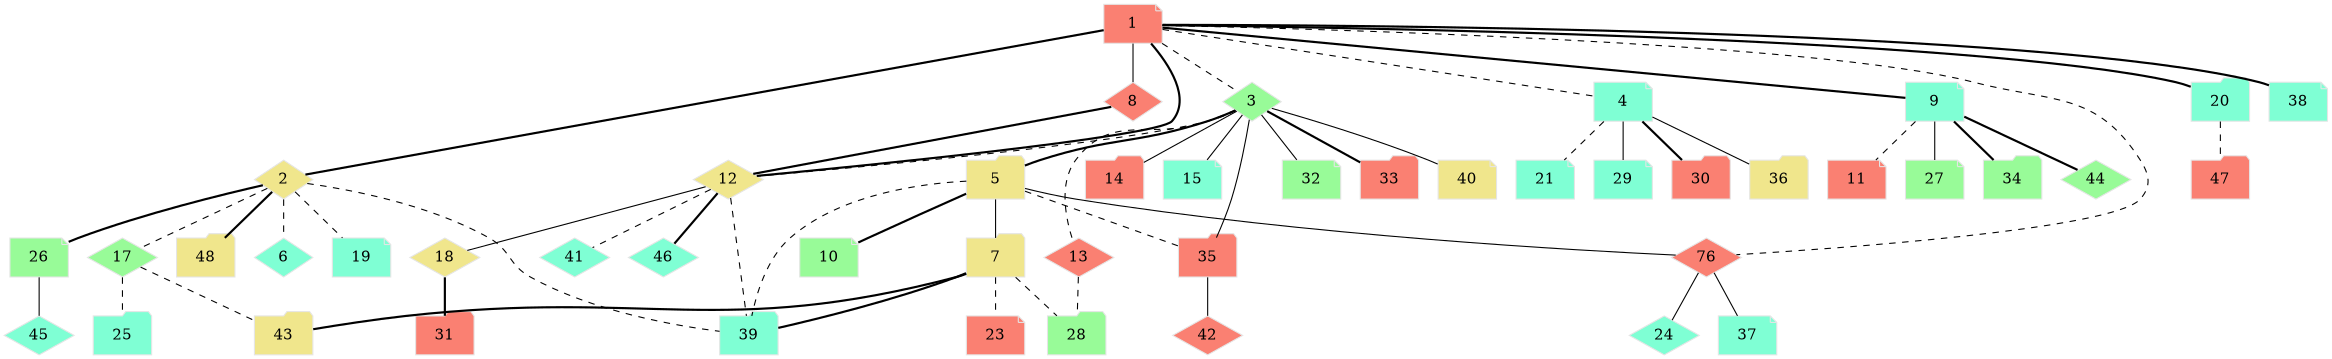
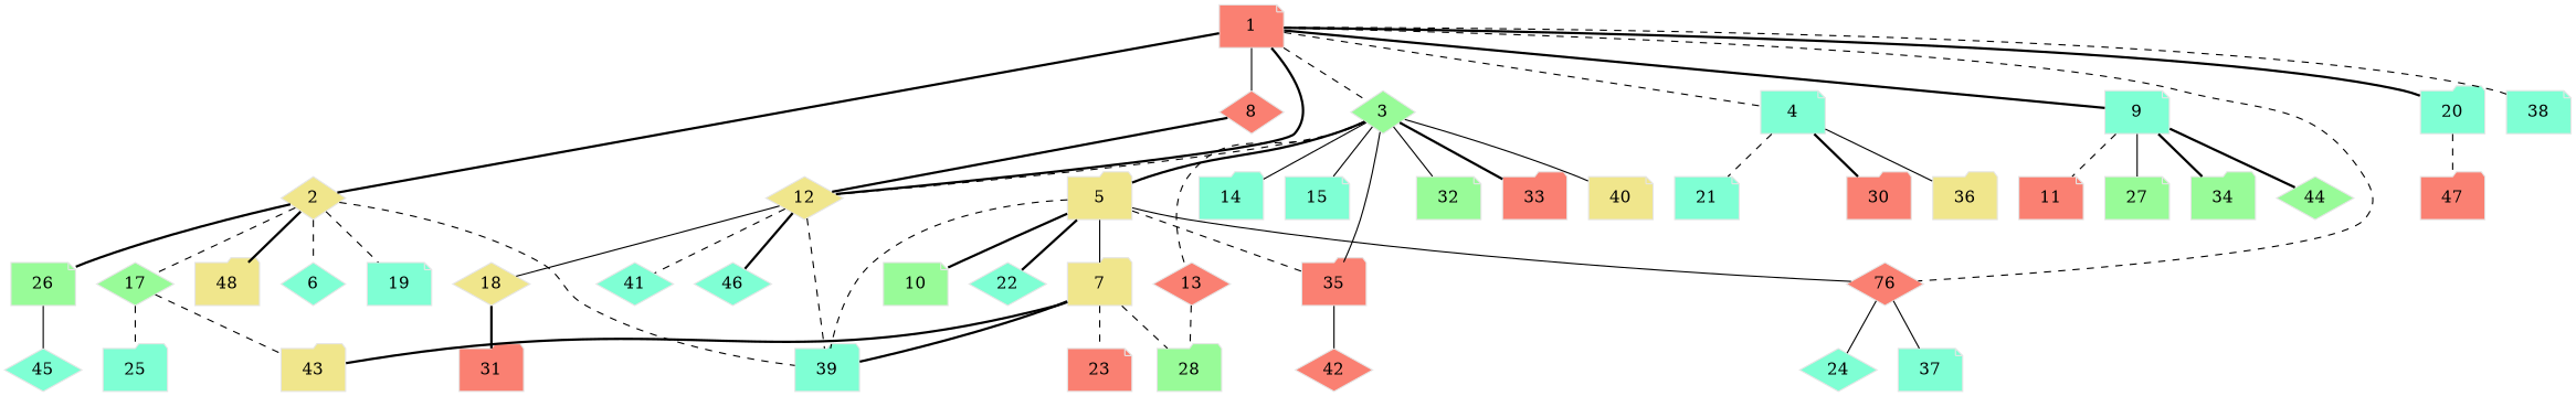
  graph {
    node [color=gray90 fillcolor=aquamarine shape=note style=filled]
    edge [style=dashed weight=1.0]
    1 [fillcolor=salmon]
    2 [fillcolor=khaki shape=diamond]
    3 [fillcolor=palegreen shape=diamond]
    4
    8 [fillcolor=salmon shape=diamond]
    9
    12 [fillcolor=khaki shape=diamond]
    n8 [fillcolor=salmon label=76 shape=diamond]
    20 [shape=folder]
    38
    6 [shape=diamond]
    17 [fillcolor=palegreen shape=diamond]
    19
    26 [fillcolor=palegreen]
    39 [shape=folder]
    48 [fillcolor=khaki shape=folder]
    5 [fillcolor=khaki shape=folder]
    13 [fillcolor=salmon shape=diamond]
-   14 [fillcolor=salmon shape=folder]
+   14 [shape=folder]
    15
    32 [fillcolor=palegreen]
    33 [fillcolor=salmon shape=folder]
    35 [fillcolor=salmon shape=folder]
    40 [fillcolor=khaki]
    21
-   29
    30 [fillcolor=salmon shape=folder]
    36 [fillcolor=khaki shape=folder]
    11 [fillcolor=salmon]
    27 [fillcolor=palegreen]
    34 [fillcolor=palegreen shape=folder]
    44 [fillcolor=palegreen shape=diamond]
    18 [fillcolor=khaki shape=diamond]
    41 [shape=diamond]
    46 [shape=diamond]
    24 [shape=diamond]
    37
    47 [fillcolor=salmon shape=folder]
    43 [fillcolor=khaki shape=folder]
    25 [shape=folder]
    45 [shape=diamond]
    7 [fillcolor=khaki shape=folder]
    10 [fillcolor=palegreen]
+   22 [shape=diamond]
    28 [fillcolor=palegreen shape=folder]
    42 [fillcolor=salmon shape=diamond]
    23 [fillcolor=salmon]
    31 [fillcolor=salmon shape=folder]
    1 -- 2 [style=bold]
    1 -- 3
    1 -- 4
    1 -- 8 [style=solid weight=12.0]
    1 -- 9 [style=bold]
    1 -- 12 [style=bold]
    1 -- n8
    1 -- 20 [style=bold]
-   1 -- 38 [style=bold]
+   1 -- 38
    2 -- 6
    2 -- 17
    2 -- 19
    2 -- 26 [style=bold]
    2 -- 39
    2 -- 48 [style=bold]
    3 -- 12
    3 -- 5 [style=bold]
    3 -- 13
    3 -- 14 [style=solid]
    3 -- 15 [style=solid]
    3 -- 32 [style=solid]
    3 -- 33 [style=bold]
    3 -- 35 [style=solid]
    3 -- 40 [style=solid]
    4 -- 21
-   4 -- 29 [style=solid]
    4 -- 30 [style=bold]
    4 -- 36 [style=solid]
    8 -- 12 [style=bold]
    9 -- 11
    9 -- 27 [style=solid]
    9 -- 34 [style=bold]
    9 -- 44 [style=bold]
    12 -- 39
    12 -- 18 [style=solid]
    12 -- 41
    12 -- 46 [style=bold]
    n8 -- 24 [style=solid]
    n8 -- 37 [style=solid]
    20 -- 47
    17 -- 43
    17 -- 25
    26 -- 45 [style=solid]
    5 -- n8 [style=solid]
    5 -- 39
    5 -- 35
    5 -- 7 [style=solid weight=8.0]
    5 -- 10 [style=bold]
+   5 -- 22 [style=bold]
    13 -- 28
    35 -- 42 [style=solid weight=2.0]
    18 -- 31 [style=bold]
    7 -- 39 [style=bold]
    7 -- 43 [style=bold]
    7 -- 28
    7 -- 23
  }
